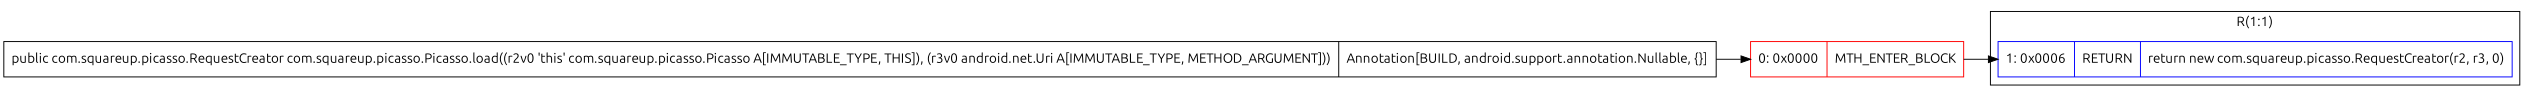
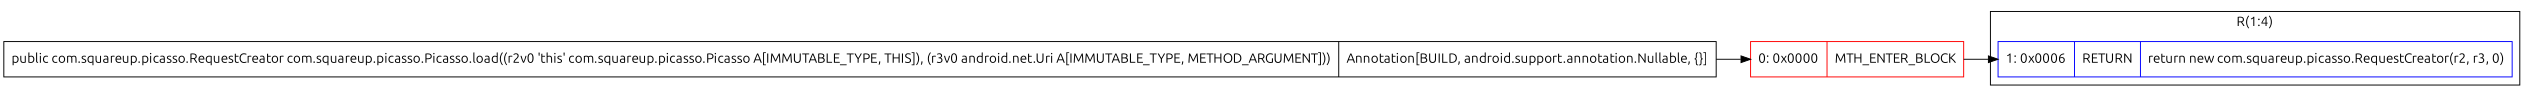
  digraph {
    rankdir=LR
    fontname=Ubuntu
    node [shape=record fontname=Ubuntu]
    edge [fontname=Ubuntu]
    n1 [color=blue label="{1\:\ 0x0006|RETURN\l|return new com.squareup.picasso.RequestCreator(r2, r3, 0)\l}"]
    n2 [color=red label="{0\:\ 0x0000|MTH_ENTER_BLOCK\l}"]
    n3 [label="{public com.squareup.picasso.RequestCreator com.squareup.picasso.Picasso.load((r2v0 'this' com.squareup.picasso.Picasso A[IMMUTABLE_TYPE, THIS]), (r3v0 android.net.Uri A[IMMUTABLE_TYPE, METHOD_ARGUMENT]))  | Annotation[BUILD, android.support.annotation.Nullable, \{\}]\l}"]
    subgraph cluster_1 {
-     label="R(1:1)"
+     label="R(1:4)"
      n1
    }
    n2 -> n1
    n3 -> n2
  }
